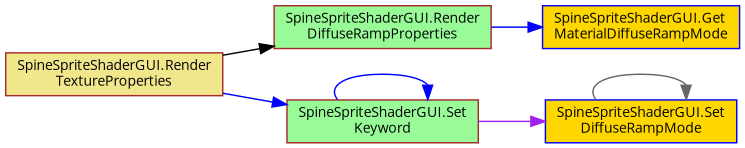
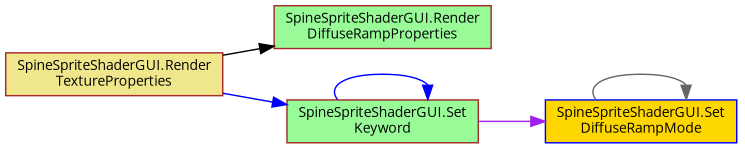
  digraph {
    fontname="Open Sans"
    rankdir=LR
    node [color=brown fillcolor=palegreen fontname="Open Sans" fontsize=10 shape=box style=filled]
    edge [color=blue fontname="Open Sans" fontsize=10 labelfontname=Helvetica labelfontsize=10 style=solid]
    n1 [fillcolor=khaki fontcolor=black height=0.2 label="SpineSpriteShaderGUI.Render\lTextureProperties" width=0.4]
    n2 [height=0.2 label="SpineSpriteShaderGUI.Render\lDiffuseRampProperties" width=0.4]
    n3 [height=0.2 label="SpineSpriteShaderGUI.Set\lKeyword" width=0.4]
-   n4 [color=blue fillcolor=gold height=0.2 label="SpineSpriteShaderGUI.Get\lMaterialDiffuseRampMode" width=0.4]
    n5 [color=blue fillcolor=gold height=0.2 label="SpineSpriteShaderGUI.Set\lDiffuseRampMode" width=0.4]
    n1 -> n2 [color=black]
    n1 -> n3
-   n2 -> n4
    n3 -> n3
    n3 -> n5 [color=purple]
    n5 -> n5 [color=gray40]
  }
